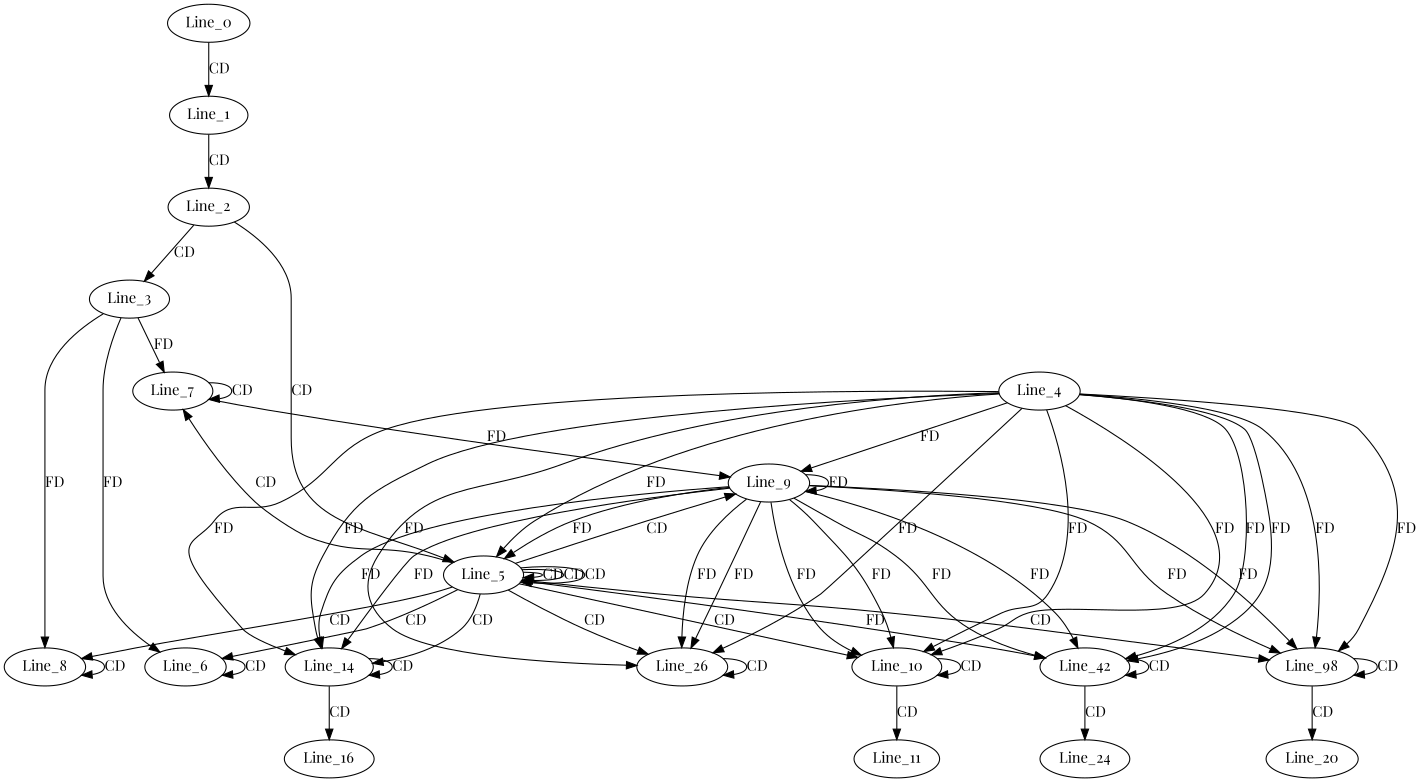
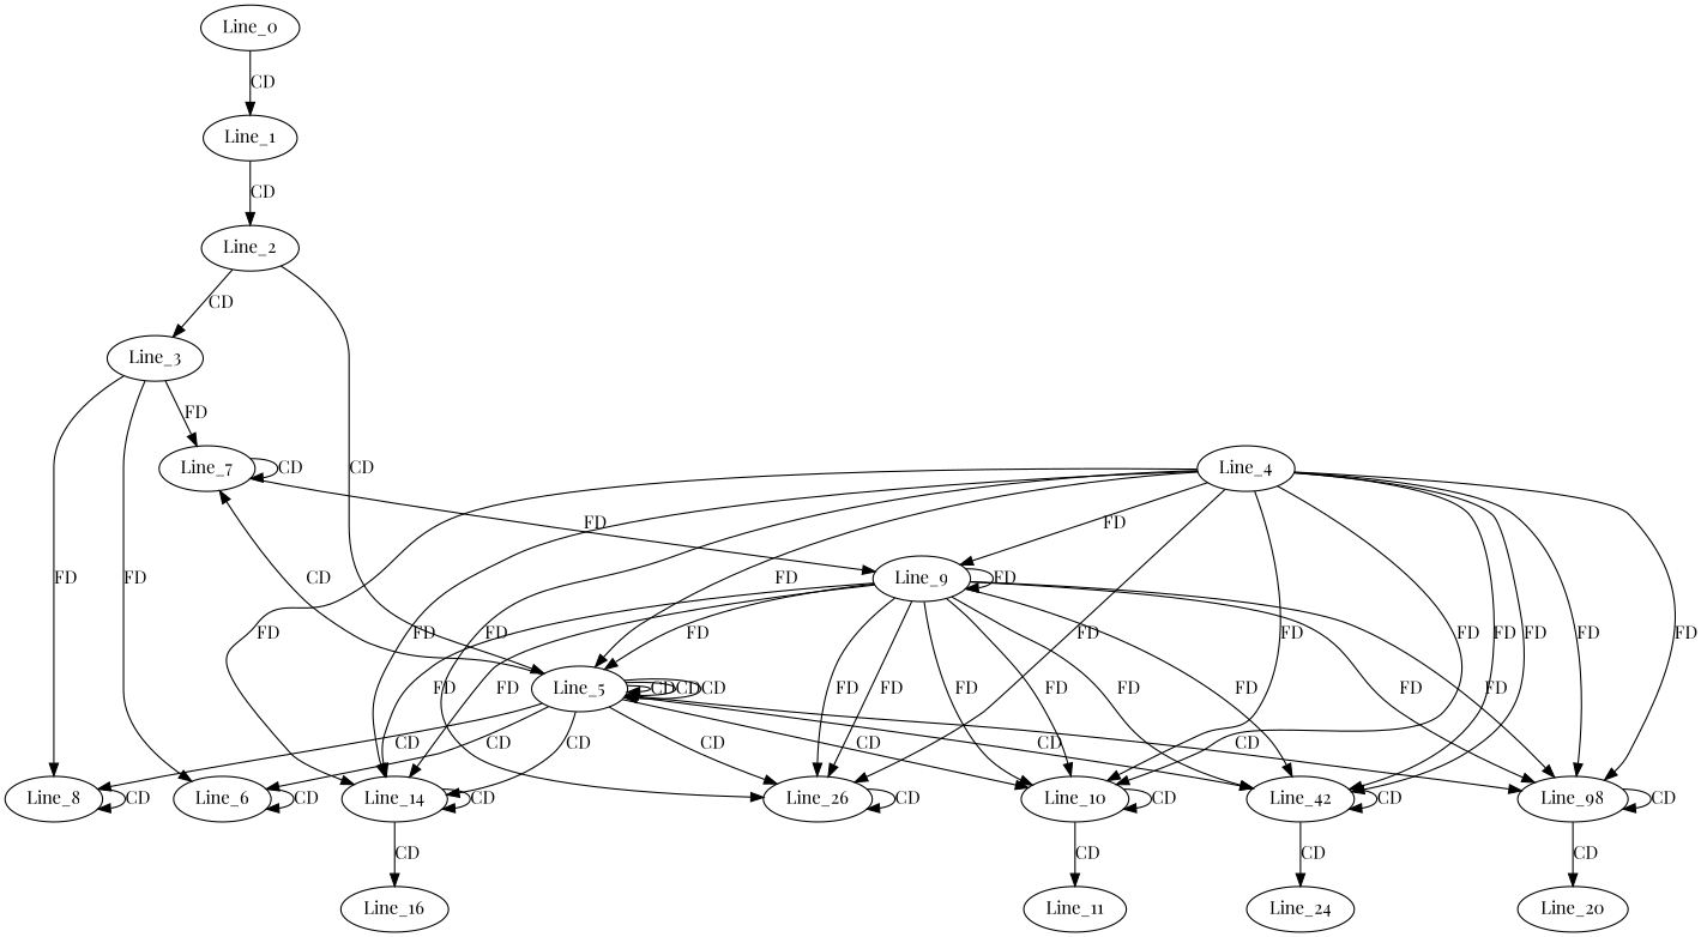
  digraph {
    fontname="Playfair Display"
    node [fontname="Playfair Display"]
    edge [fontname="Playfair Display"]
    Line_0
    Line_1
    Line_2
    Line_3
    Line_5
    Line_6
    Line_7
    Line_8
    Line_4
    Line_9
    Line_10
    Line_14
    n13 [label=Line_98]
    n14 [label=Line_42]
    Line_26
    Line_11
    Line_16
    Line_20
    Line_24
    Line_0 -> Line_1 [label=CD]
    Line_1 -> Line_2 [label=CD]
    Line_2 -> Line_3 [label=CD]
    Line_2 -> Line_5 [label=CD]
    Line_3 -> Line_6 [label=FD]
    Line_3 -> Line_7 [label=FD]
    Line_3 -> Line_8 [label=FD]
    Line_5 -> Line_5 [label=CD]
    Line_5 -> Line_5 [label=CD]
    Line_5 -> Line_5 [label=CD]
    Line_5 -> Line_6 [label=CD]
    Line_5 -> Line_7 [label=CD]
    Line_5 -> Line_8 [label=CD]
-   Line_5 -> Line_9 [label=CD]
    Line_5 -> Line_10 [label=CD]
    Line_5 -> Line_14 [label=CD]
    Line_5 -> n13 [label=CD]
-   Line_5 -> n14 [label=FD]
+   Line_5 -> n14 [label=CD]
    Line_5 -> Line_26 [label=CD]
    Line_6 -> Line_6 [label=CD]
    Line_7 -> Line_7 [label=CD]
    Line_7 -> Line_9 [label=FD]
    Line_8 -> Line_8 [label=CD]
    Line_4 -> Line_5 [label=FD]
    Line_4 -> Line_9 [label=FD]
    Line_4 -> Line_10 [label=FD]
    Line_4 -> Line_10 [label=FD]
    Line_4 -> Line_14 [label=FD]
    Line_4 -> Line_14 [label=FD]
    Line_4 -> n13 [label=FD]
    Line_4 -> n13 [label=FD]
    Line_4 -> n14 [label=FD]
    Line_4 -> n14 [label=FD]
    Line_4 -> Line_26 [label=FD]
    Line_4 -> Line_26 [label=FD]
    Line_9 -> Line_5 [label=FD]
    Line_9 -> Line_9 [label=FD]
    Line_9 -> Line_10 [label=FD]
    Line_9 -> Line_10 [label=FD]
    Line_9 -> Line_14 [label=FD]
    Line_9 -> Line_14 [label=FD]
    Line_9 -> n13 [label=FD]
    Line_9 -> n13 [label=FD]
    Line_9 -> n14 [label=FD]
    Line_9 -> n14 [label=FD]
    Line_9 -> Line_26 [label=FD]
    Line_9 -> Line_26 [label=FD]
    Line_10 -> Line_10 [label=CD]
    Line_10 -> Line_11 [label=CD]
    Line_14 -> Line_14 [label=CD]
    Line_14 -> Line_16 [label=CD]
    n13 -> n13 [label=CD]
    n13 -> Line_20 [label=CD]
    n14 -> n14 [label=CD]
    n14 -> Line_24 [label=CD]
    Line_26 -> Line_26 [label=CD]
  }
